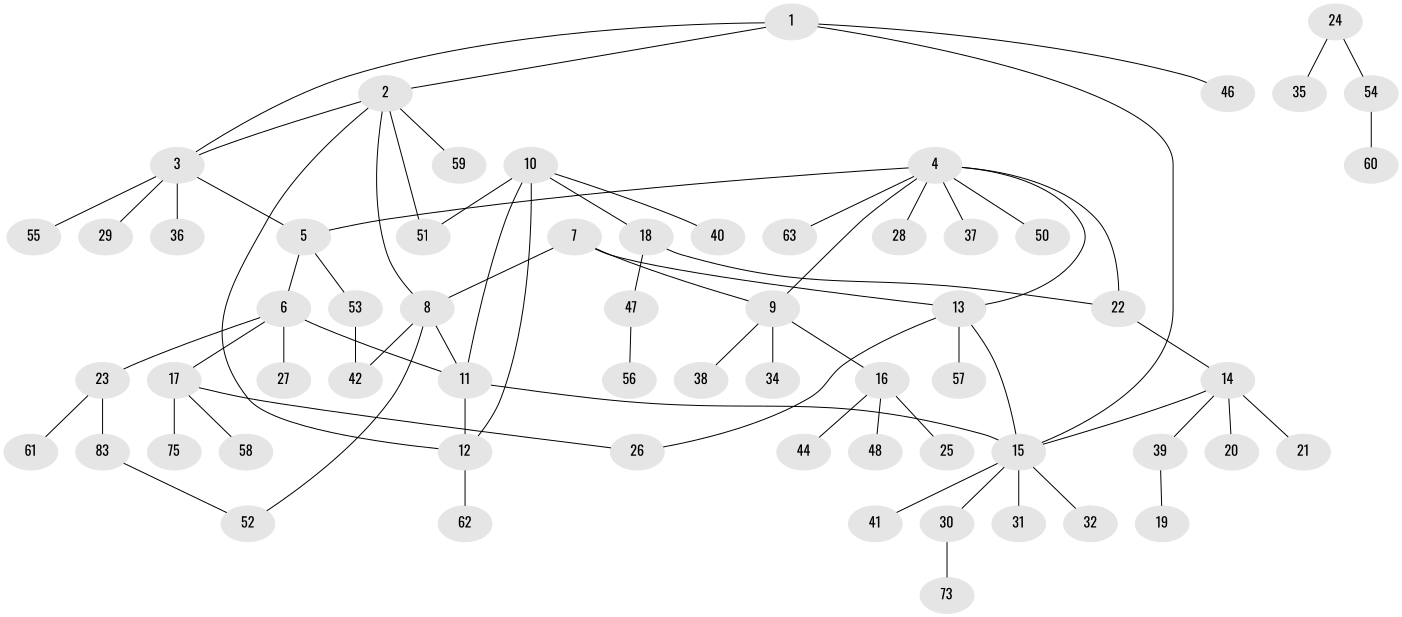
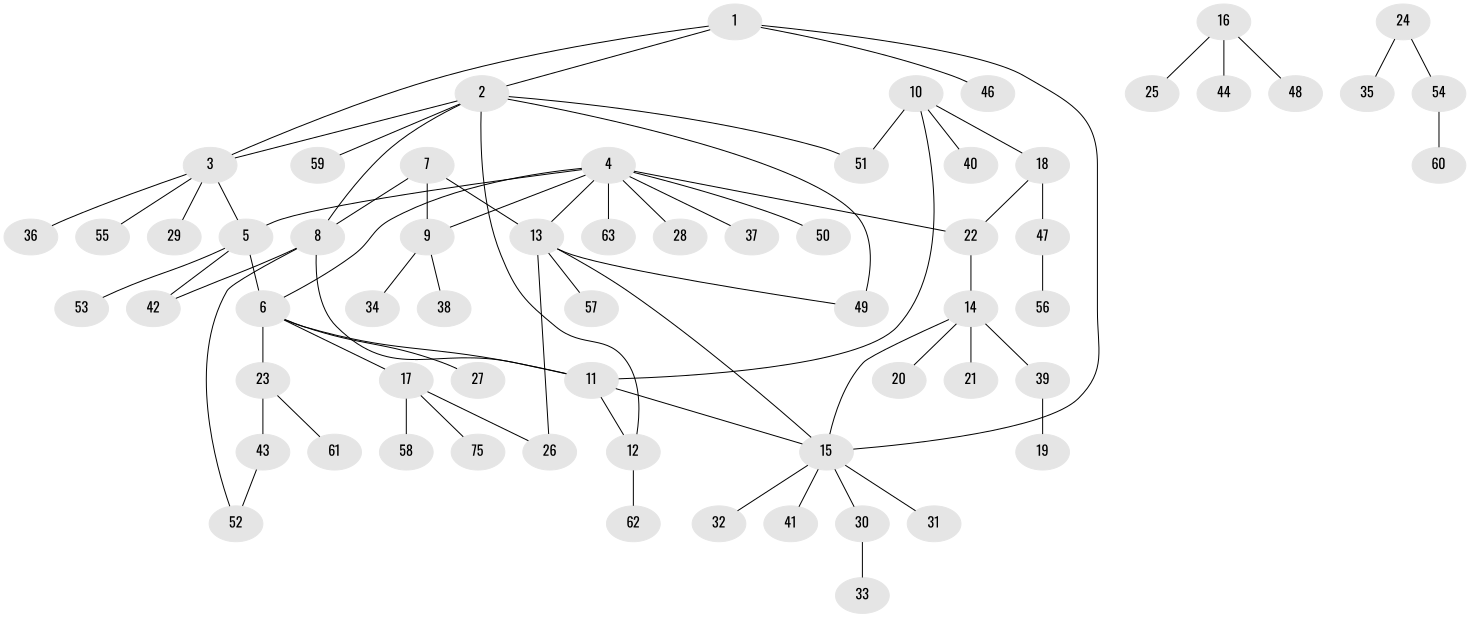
  graph {
    fontname=Oswald
    node [color=gray90 fontname=Oswald style=filled]
    edge [fontname=Oswald]
    1
    2
    3
    15
    46
    8
    12
+   49
    51
    59
    5
    29
    36
    55
    30
    31
    32
    41
    42
    11
    52
    62
    6
    53
    4
    9
    13
    22
    28
    37
    50
    63
    17
    23
    27
    16
    34
    38
    26
    57
    14
    n42 [label=75]
    58
-   43 [label=83]
+   43
    61
    7
    25
    44
    48
    10
    18
    40
    47
    24
    35
    54
    20
    21
    39
    19
-   33 [label=73]
+   33
    56
    60
    1 -- 2
    1 -- 3
    1 -- 15
    1 -- 46
    2 -- 3
    2 -- 8
    2 -- 12
+   2 -- 49
    2 -- 51
    2 -- 59
    3 -- 5
    3 -- 29
    3 -- 36
    3 -- 55
    15 -- 30
    15 -- 31
    15 -- 32
    15 -- 41
    8 -- 42
    8 -- 11
    8 -- 52
    12 -- 62
-   53 -- 42
+   5 -- 42
    5 -- 6
    5 -- 53
    30 -- 33
    11 -- 15
    11 -- 12
    6 -- 11
    6 -- 17
    6 -- 23
    6 -- 27
    4 -- 5
+   4 -- 6
    4 -- 9
    4 -- 13
    4 -- 22
    4 -- 28
    4 -- 37
    4 -- 50
    4 -- 63
-   9 -- 16
    9 -- 34
    9 -- 38
    13 -- 15
+   13 -- 49
    13 -- 26
    13 -- 57
    22 -- 14
    17 -- 26
    17 -- n42
    17 -- 58
    23 -- 43
    23 -- 61
    16 -- 25
    16 -- 44
    16 -- 48
    14 -- 15
    14 -- 20
    14 -- 21
    14 -- 39
    43 -- 52
    7 -- 8
    7 -- 9
    7 -- 13
-   10 -- 12
    10 -- 51
    10 -- 11
    10 -- 18
    10 -- 40
    18 -- 22
    18 -- 47
    47 -- 56
    24 -- 35
    24 -- 54
    54 -- 60
    39 -- 19
  }
